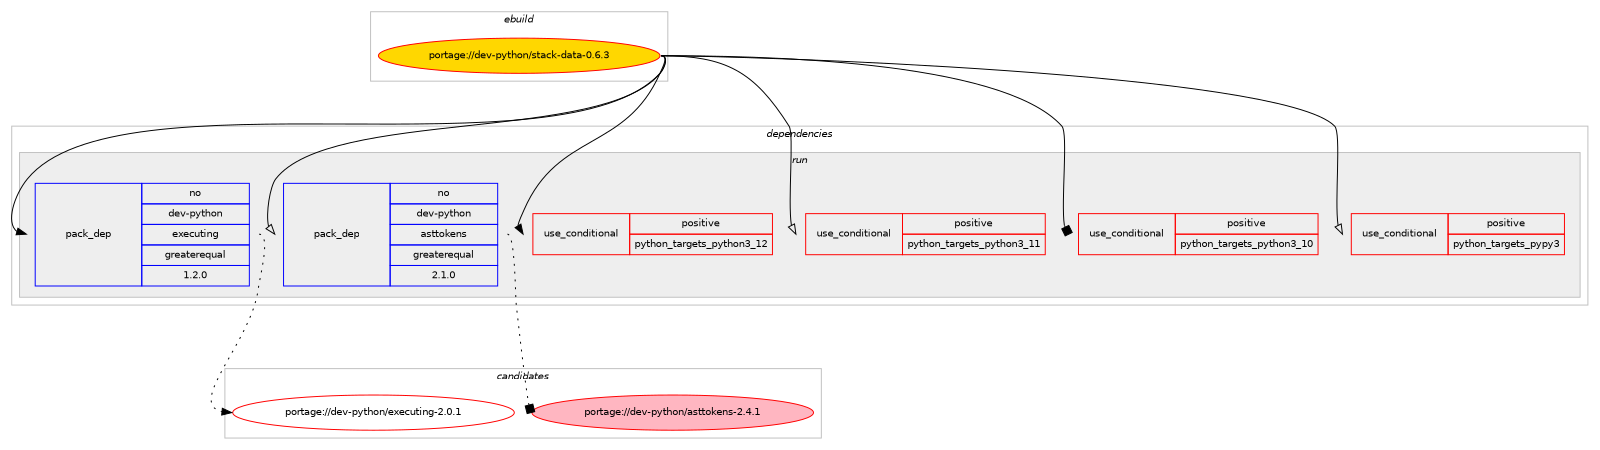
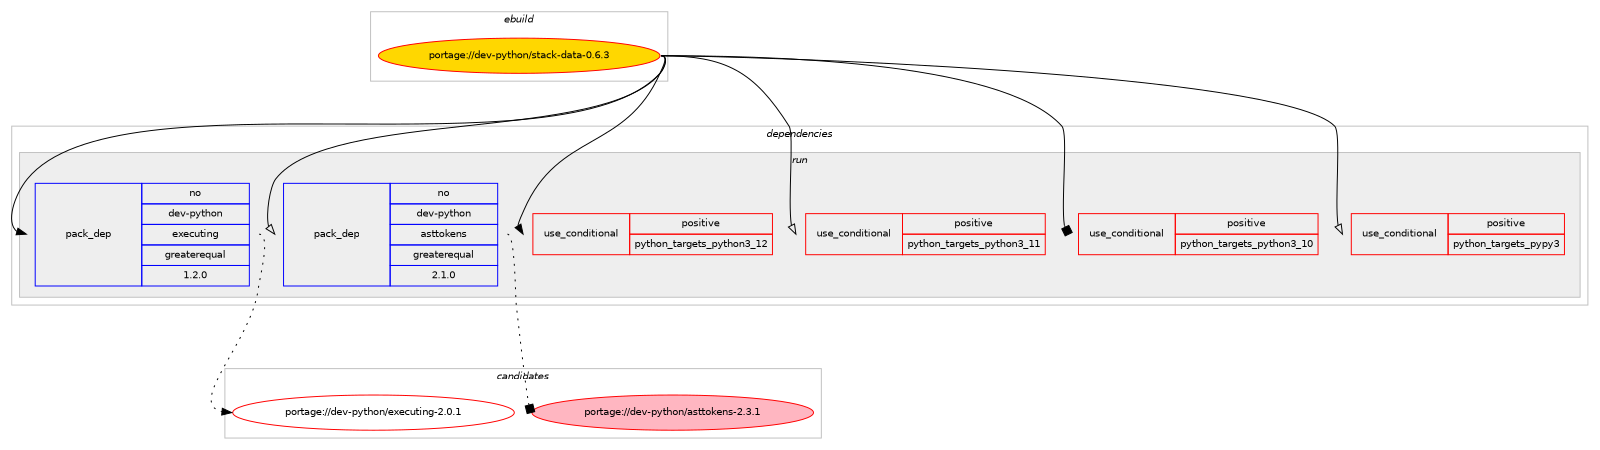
  digraph {
    compound=true
    concentrate=true
    fontname=Helvetica
    fontsize=10
    newrank=true
    rankdir=TB
    ranksep=1.5
    node [color=red fontname=Helvetica fontsize=10 shape=none]
    edge [arrowhead=onormal headport=w style=solid tailport=e weight=20]
    n1 [label="portage://dev-python/stack-data-0.6.3" width=4 style=filled fillcolor=gold shape=""]
    n2 [label=<<TABLE BORDER="0" CELLBORDER="1" CELLSPACING="0" CELLPADDING="4"><TR><TD ROWSPAN="3" CELLPADDING="10">use_conditional</TD></TR><TR><TD>positive</TD></TR><TR><TD>python_targets_pypy3</TD></TR></TABLE>>]
    n3 [label=<<TABLE BORDER="0" CELLBORDER="1" CELLSPACING="0" CELLPADDING="4"><TR><TD ROWSPAN="3" CELLPADDING="10">use_conditional</TD></TR><TR><TD>positive</TD></TR><TR><TD>python_targets_python3_10</TD></TR></TABLE>>]
    n4 [label=<<TABLE BORDER="0" CELLBORDER="1" CELLSPACING="0" CELLPADDING="4"><TR><TD ROWSPAN="3" CELLPADDING="10">use_conditional</TD></TR><TR><TD>positive</TD></TR><TR><TD>python_targets_python3_11</TD></TR></TABLE>>]
    n5 [label=<<TABLE BORDER="0" CELLBORDER="1" CELLSPACING="0" CELLPADDING="4"><TR><TD ROWSPAN="3" CELLPADDING="10">use_conditional</TD></TR><TR><TD>positive</TD></TR><TR><TD>python_targets_python3_12</TD></TR></TABLE>>]
    n6 [color=blue label=<<TABLE BORDER="0" CELLBORDER="1" CELLSPACING="0" CELLPADDING="4" WIDTH="220"><TR><TD ROWSPAN="6" CELLPADDING="30">pack_dep</TD></TR><TR><TD WIDTH="110">no</TD></TR><TR><TD>dev-python</TD></TR><TR><TD>asttokens</TD></TR><TR><TD>greaterequal</TD></TR><TR><TD>2.1.0</TD></TR></TABLE>>]
    n7 [color=blue label=<<TABLE BORDER="0" CELLBORDER="1" CELLSPACING="0" CELLPADDING="4" WIDTH="220"><TR><TD ROWSPAN="6" CELLPADDING="30">pack_dep</TD></TR><TR><TD WIDTH="110">no</TD></TR><TR><TD>dev-python</TD></TR><TR><TD>executing</TD></TR><TR><TD>greaterequal</TD></TR><TR><TD>1.2.0</TD></TR></TABLE>>]
-   n8 [label="portage://dev-python/asttokens-2.4.1" width=4 style=filled fillcolor=lightpink shape=""]
+   n8 [label="portage://dev-python/asttokens-2.3.1" width=4 style=filled fillcolor=lightpink shape=""]
    n9 [label="portage://dev-python/executing-2.0.1" width=4 style=filled fillcolor=white shape=""]
    subgraph cluster_1 {
      color=gray
      label=<<i>ebuild</i>>
      rank=same
      n1
    }
    subgraph cluster_2 {
      color=gray
      label=<<i>dependencies</i>>
      subgraph cluster_3 {
        color=gray
        fillcolor="#eeeeee"
        label=<<i>compile</i>>
        style=filled
      }
      subgraph cluster_4 {
        color=gray
        fillcolor="#eeeeee"
        label=<<i>compile and run</i>>
        style=filled
      }
      subgraph cluster_5 {
        color=gray
        fillcolor="#eeeeee"
        label=<<i>run</i>>
        style=filled
        subgraph sub_6 {
          color=gray
          fillcolor="#eeeeee"
          label=<<i>run</i>>
          style=filled
          n2
        }
        subgraph sub_7 {
          color=gray
          fillcolor="#eeeeee"
          label=<<i>run</i>>
          style=filled
          n3
        }
        subgraph sub_8 {
          color=gray
          fillcolor="#eeeeee"
          label=<<i>run</i>>
          style=filled
          n4
        }
        subgraph sub_9 {
          color=gray
          fillcolor="#eeeeee"
          label=<<i>run</i>>
          style=filled
          n5
        }
        subgraph sub_10 {
          color=gray
          fillcolor="#eeeeee"
          label=<<i>run</i>>
          style=filled
          n6
        }
        subgraph sub_11 {
          color=gray
          fillcolor="#eeeeee"
          label=<<i>run</i>>
          style=filled
          n7
        }
      }
    }
    subgraph cluster_12 {
      color=gray
      label=<<i>candidates</i>>
      rank=same
      subgraph sub_13 {
        color=black
        label=<<i>candidates</i>>
        nodesep=1
        rank=same
        n8
      }
      subgraph sub_14 {
        color=black
        label=<<i>candidates</i>>
        nodesep=1
        rank=same
        n9
      }
    }
    n1 -> n2
    n1 -> n3 [arrowhead=box]
    n1 -> n4
    n1 -> n5 [arrowhead=normal]
    n1 -> n6
    n1 -> n7 [arrowhead=normal]
    n6 -> n8 [arrowhead=box style=dotted weight=100]
    n7 -> n9 [arrowhead=normal style=dotted weight=100]
  }
